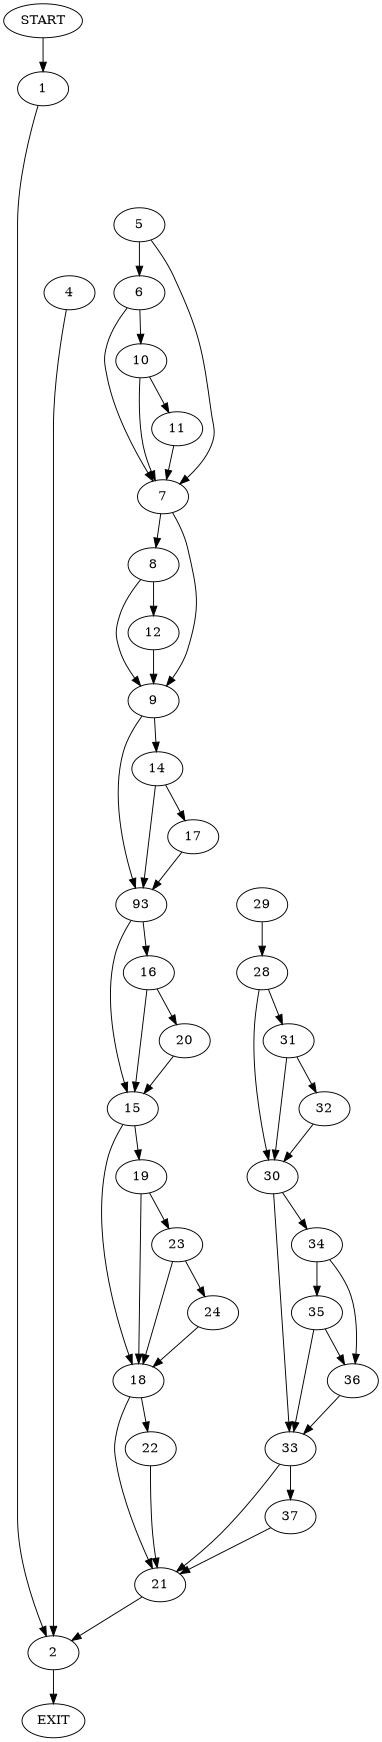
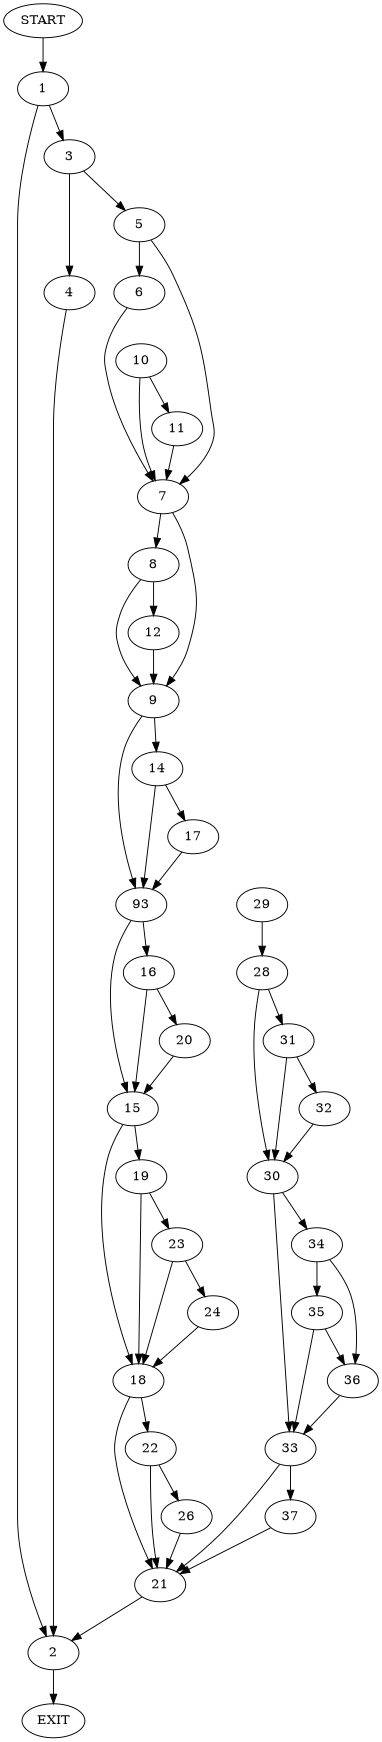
  digraph {
    n1 [label=START]
    1
    2
+   3
    n5 [label=EXIT]
    4
    5
    6
    7
    10
    8
    9
    11
    12
    n15 [label=93]
    14
    15
    16
    17
    18
    19
    20
    21
    22
    23
+   26
    24
    28
    30
    31
    29
    33
    34
    32
    37
    35
    36
    n1 -> 1
    1 -> 2
+   1 -> 3
    2 -> n5
+   3 -> 4
+   3 -> 5
    4 -> 2
    5 -> 6
    5 -> 7
    6 -> 7
-   6 -> 10
    7 -> 8
    7 -> 9
    10 -> 7
    10 -> 11
    8 -> 9
    8 -> 12
    9 -> n15
    9 -> 14
    11 -> 7
    12 -> 9
    n15 -> 15
    n15 -> 16
    14 -> n15
    14 -> 17
    15 -> 18
    15 -> 19
    16 -> 15
    16 -> 20
    17 -> n15
    18 -> 21
    18 -> 22
    19 -> 18
    19 -> 23
    20 -> 15
    21 -> 2
    22 -> 21
+   22 -> 26
    23 -> 18
    23 -> 24
+   26 -> 21
    24 -> 18
    28 -> 30
    28 -> 31
    30 -> 33
    30 -> 34
    31 -> 30
    31 -> 32
    29 -> 28
    33 -> 21
    33 -> 37
    34 -> 35
    34 -> 36
    32 -> 30
    37 -> 21
    35 -> 33
    35 -> 36
    36 -> 33
  }
